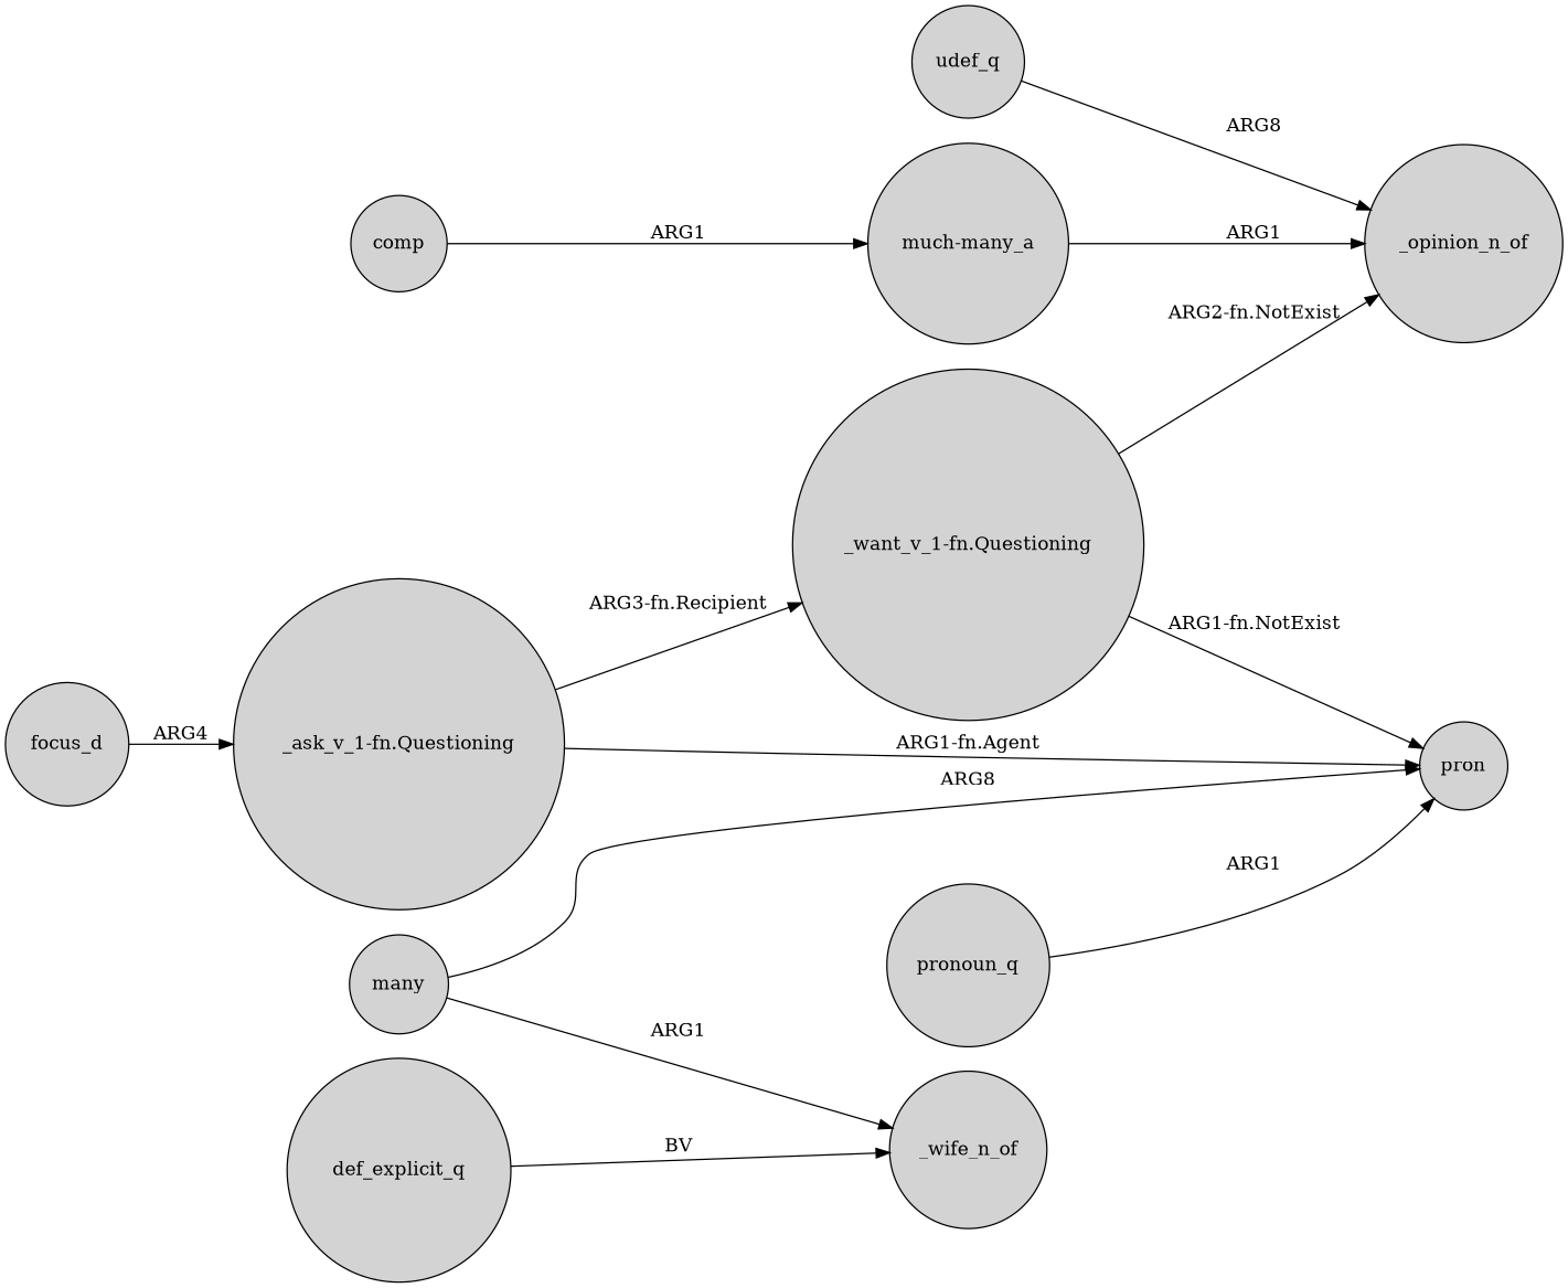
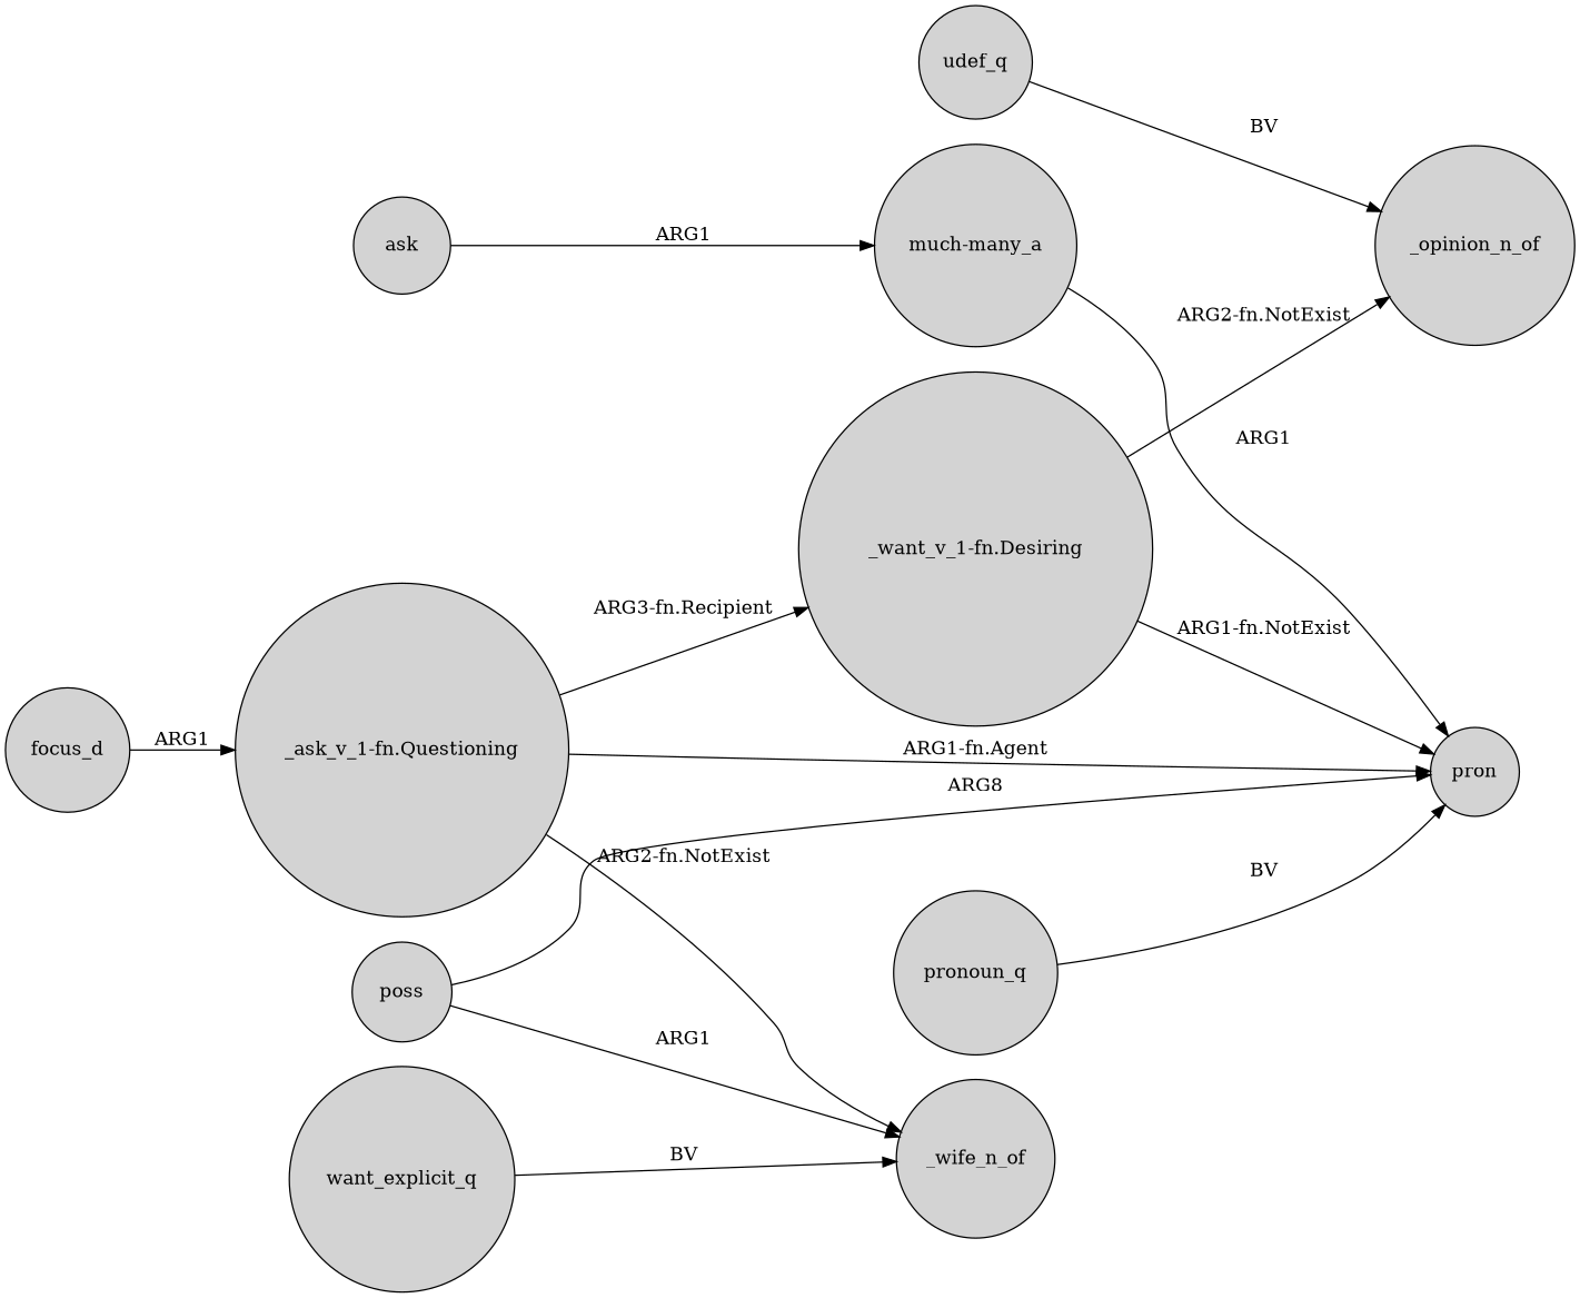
  digraph {
    rankdir=LR
    node [shape=circle style=filled]
    focus_d
    "_ask_v_1-fn.Questioning"
-   "_want_v_1-fn.Desiring" [label="_want_v_1-fn.Questioning"]
+   "_want_v_1-fn.Desiring"
    _opinion_n_of
    pron
    _wife_n_of
    udef_q
-   comp
+   comp [label=ask]
    "much-many_a"
-   poss [label=many]
-   def_explicit_q
+   poss
+   def_explicit_q [label=want_explicit_q]
    pronoun_q
-   focus_d -> "_ask_v_1-fn.Questioning" [label=ARG4]
+   focus_d -> "_ask_v_1-fn.Questioning" [label=ARG1]
    "_ask_v_1-fn.Questioning" -> "_want_v_1-fn.Desiring" [label="ARG3-fn.Recipient"]
    "_ask_v_1-fn.Questioning" -> pron [label="ARG1-fn.Agent"]
+   "_ask_v_1-fn.Questioning" -> _wife_n_of [label="ARG2-fn.NotExist"]
    "_want_v_1-fn.Desiring" -> _opinion_n_of [label="ARG2-fn.NotExist"]
    "_want_v_1-fn.Desiring" -> pron [label="ARG1-fn.NotExist"]
-   udef_q -> _opinion_n_of [label=ARG8]
+   udef_q -> _opinion_n_of [label=BV]
    comp -> "much-many_a" [label=ARG1]
-   "much-many_a" -> _opinion_n_of [label=ARG1]
+   "much-many_a" -> pron [label=ARG1]
    poss -> pron [label=ARG8]
    poss -> _wife_n_of [label=ARG1]
    def_explicit_q -> _wife_n_of [label=BV]
-   pronoun_q -> pron [label=ARG1]
+   pronoun_q -> pron [label=BV]
  }
